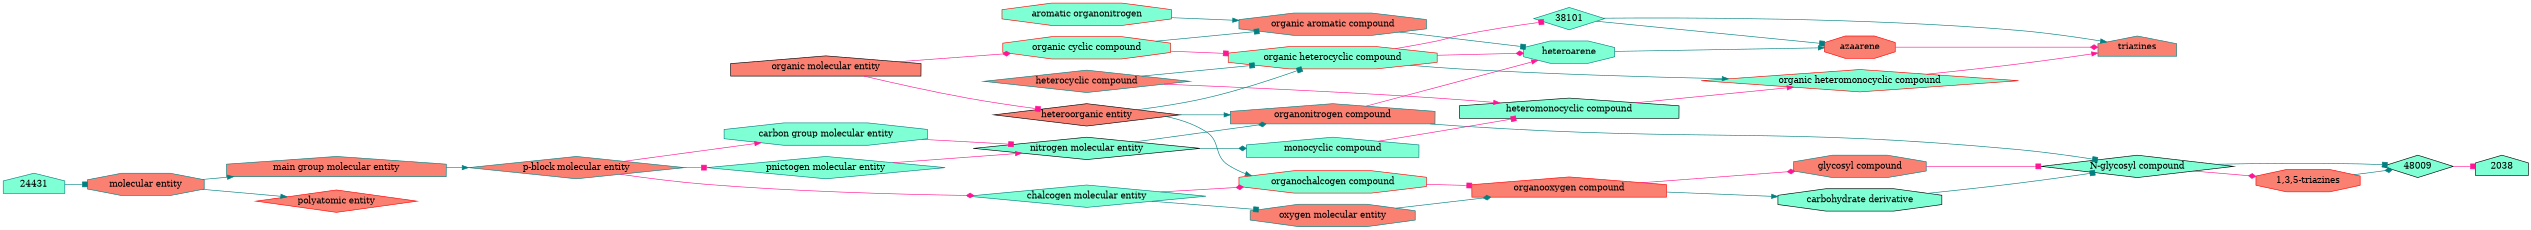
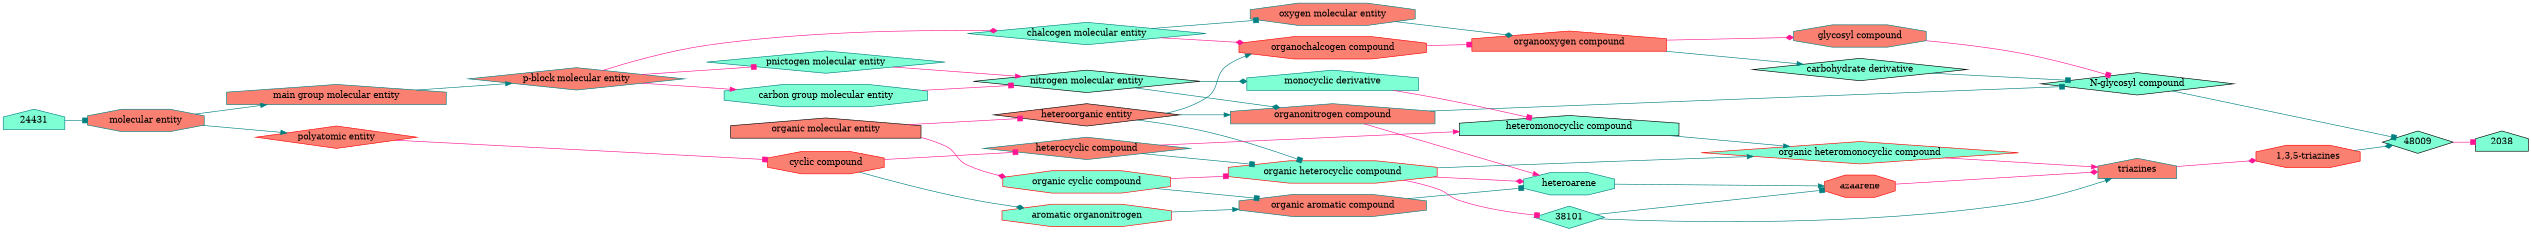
  digraph {
    rankdir=LR
    node [color=teal fillcolor=aquamarine shape=octagon style=filled]
    edge [arrowhead=box color=teal]
    n1 [color=black label=2038 shape=house]
    n2 [color=black label=48009 shape=diamond]
    n3 [color=black label="N-glycosyl compound" shape=diamond]
    n4 [color=red fillcolor=salmon label="1,3,5-triazines"]
    n5 [fillcolor=salmon label="organonitrogen compound" shape=house]
    n6 [label=heteroarene]
    n7 [label=38101 shape=diamond]
    n8 [fillcolor=salmon label=triazines shape=house]
    n9 [color=red fillcolor=salmon label=azaarene]
    n10 [fillcolor=salmon label="glycosyl compound"]
-   n11 [color=black label="carbohydrate derivative"]
+   n11 [color=black label="carbohydrate derivative" shape=diamond]
    n12 [color=black label="nitrogen molecular entity" shape=diamond]
-   n13 [label="monocyclic compound" shape=house]
+   n13 [label="monocyclic derivative" shape=house]
    n14 [color=black fillcolor=salmon label="heteroorganic entity" shape=diamond]
-   n15 [color=red label="organochalcogen compound"]
+   n15 [color=red fillcolor=salmon label="organochalcogen compound"]
    n16 [color=red label="organic heterocyclic compound"]
    n17 [color=red fillcolor=salmon label="organooxygen compound" shape=house]
    n18 [color=red label="organic heteromonocyclic compound" shape=diamond]
    n19 [label="pnictogen molecular entity" shape=diamond]
    n20 [color=black fillcolor=salmon label="organic molecular entity" shape=house]
    n21 [color=red label="organic cyclic compound"]
    n22 [fillcolor=salmon label="organic aromatic compound"]
    n23 [fillcolor=salmon label="oxygen molecular entity"]
    n24 [color=black label="heteromonocyclic compound" shape=house]
    n25 [fillcolor=salmon label="p-block molecular entity" shape=diamond]
    n26 [label="carbon group molecular entity"]
    n27 [label="chalcogen molecular entity" shape=diamond]
    n28 [fillcolor=salmon label="heterocyclic compound" shape=diamond]
    n29 [fillcolor=salmon label="main group molecular entity" shape=house]
+   n30 [color=red fillcolor=salmon label="cyclic compound"]
    n31 [color=red label="aromatic organonitrogen"]
    n32 [fillcolor=salmon label="molecular entity"]
    n33 [color=red fillcolor=salmon label="polyatomic entity" shape=diamond]
    n34 [label=24431 shape=house]
    n2 -> n1 [color=deeppink]
    n3 -> n2
    n4 -> n2 [arrowhead=diamond]
    n5 -> n3
    n5 -> n6 [arrowhead=normal color=deeppink]
    n6 -> n9 [arrowhead=normal]
    n7 -> n8 [arrowhead=normal]
    n7 -> n9
-   n3 -> n4 [arrowhead=diamond color=deeppink]
+   n8 -> n4 [arrowhead=diamond color=deeppink]
    n9 -> n8 [arrowhead=diamond color=deeppink]
    n10 -> n3 [color=deeppink]
    n11 -> n3
    n12 -> n5 [arrowhead=diamond]
    n12 -> n13 [arrowhead=diamond]
    n13 -> n24 [color=deeppink]
    n14 -> n5 [arrowhead=normal]
    n14 -> n15 [arrowhead=normal]
    n14 -> n16
    n15 -> n17 [color=deeppink]
    n16 -> n6 [arrowhead=diamond color=deeppink]
    n16 -> n7 [color=deeppink]
    n16 -> n18 [arrowhead=normal]
    n17 -> n10 [arrowhead=diamond color=deeppink]
    n17 -> n11 [arrowhead=normal]
    n18 -> n8 [arrowhead=normal color=deeppink]
    n19 -> n12 [arrowhead=normal color=deeppink]
    n20 -> n14 [color=deeppink]
    n20 -> n21 [arrowhead=diamond color=deeppink]
    n21 -> n16 [color=deeppink]
    n21 -> n22
    n22 -> n6
    n23 -> n17 [arrowhead=diamond]
-   n24 -> n18 [arrowhead=normal color=deeppink]
+   n24 -> n18 [arrowhead=normal]
    n25 -> n19 [color=deeppink]
    n25 -> n26 [arrowhead=normal color=deeppink]
    n25 -> n27 [arrowhead=diamond color=deeppink]
    n26 -> n12 [color=deeppink]
    n27 -> n15 [arrowhead=diamond color=deeppink]
    n27 -> n23
    n28 -> n16
    n28 -> n24 [arrowhead=normal color=deeppink]
    n29 -> n25 [arrowhead=normal]
+   n30 -> n28 [color=deeppink]
+   n30 -> n31 [arrowhead=diamond]
    n31 -> n22 [arrowhead=normal]
    n32 -> n29 [arrowhead=normal]
    n32 -> n33 [arrowhead=normal]
+   n33 -> n30 [color=deeppink]
    n34 -> n32
  }
